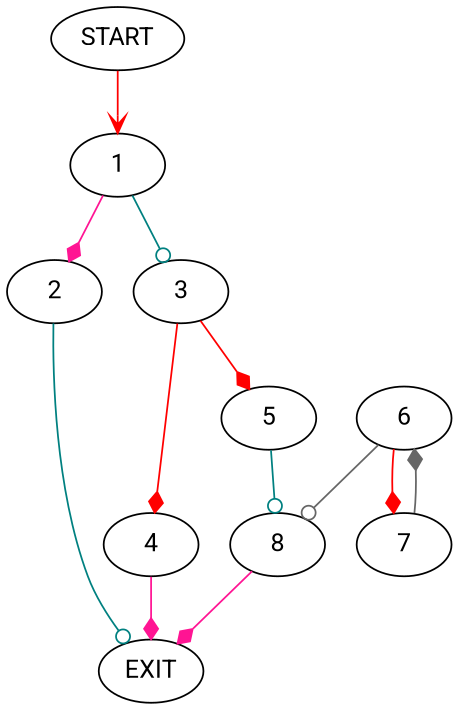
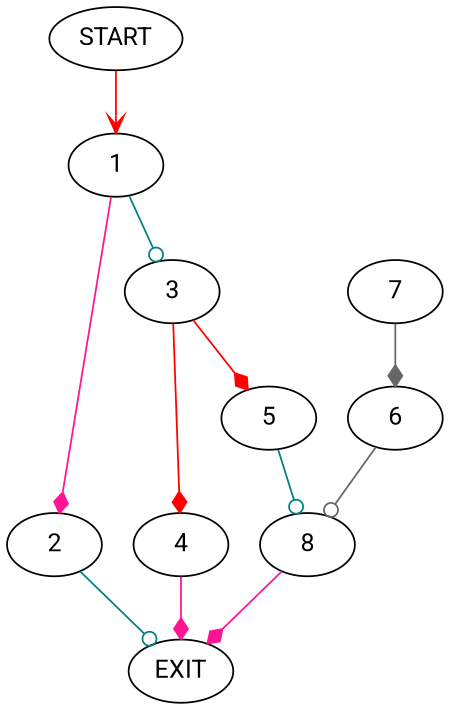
  digraph {
    fontname=Roboto
    node [fontname=Roboto]
    edge [arrowhead=diamond color=red fontname=Roboto]
    n1 [label=START]
    1
    2
    3
    n5 [label=EXIT]
    4
    5
    8
    6
    7
    n1 -> 1 [arrowhead=vee]
    1 -> 2 [color=deeppink]
    1 -> 3 [arrowhead=odot color=teal]
    2 -> n5 [arrowhead=odot color=teal]
    3 -> 4
    3 -> 5
    4 -> n5 [color=deeppink]
    5 -> 8 [arrowhead=odot color=teal]
    8 -> n5 [color=deeppink]
    6 -> 8 [arrowhead=odot color=gray40]
-   6 -> 7
    7 -> 6 [color=gray40]
  }
